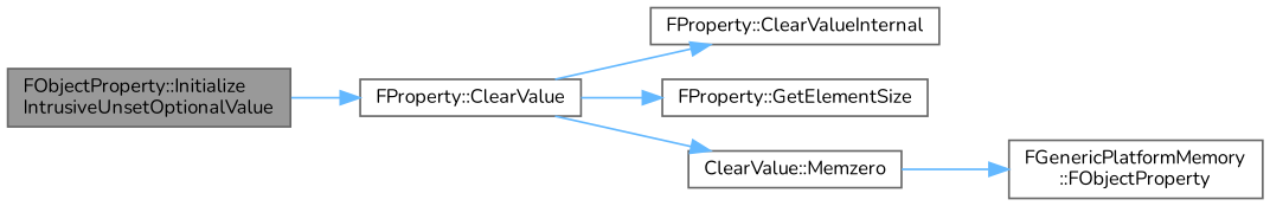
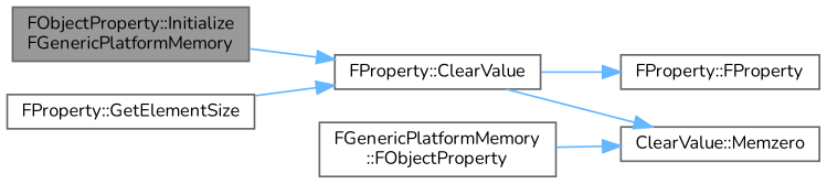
  digraph {
    fontname=Nunito
    rankdir=LR
    node [color=grey40 fillcolor=white fontname=Nunito fontsize=10 shape=box style=filled]
    edge [color=steelblue1 fontname=Nunito fontsize=10 labelfontname=Helvetica labelfontsize=10 style=solid]
-   n1 [color=gray40 fillcolor=grey60 fontcolor=black height=0.2 label="FObjectProperty::Initialize\lIntrusiveUnsetOptionalValue" width=0.4]
+   n1 [color=gray40 fillcolor=grey60 fontcolor=black height=0.2 label="FObjectProperty::Initialize\lFGenericPlatformMemory" width=0.4]
    n2 [height=0.2 label="FProperty::ClearValue" width=0.4]
-   n3 [height=0.2 label="FProperty::ClearValueInternal" width=0.4]
+   n3 [height=0.2 label="FProperty::FProperty" width=0.4]
    n4 [height=0.2 label="FProperty::GetElementSize" width=0.4]
    n5 [height=0.2 label="ClearValue::Memzero" width=0.4]
    n6 [height=0.2 label="FGenericPlatformMemory\l::FObjectProperty" width=0.4]
    n1 -> n2
    n2 -> n3
-   n2 -> n4
+   n4 -> n2
    n2 -> n5
-   n5 -> n6
+   n6 -> n5
  }
